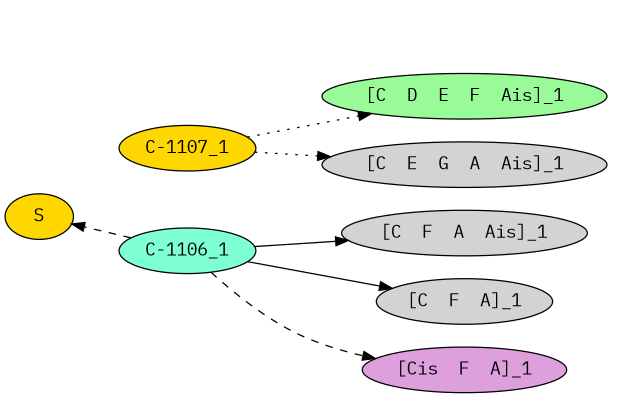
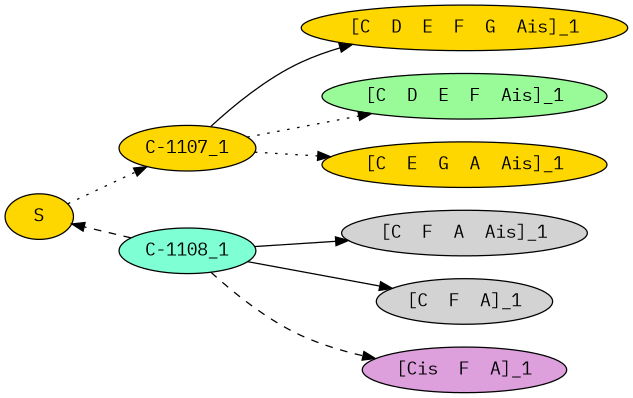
  digraph {
    fontname="IBM Plex Mono"
    rankdir=LR
    node [fillcolor=gold fontname="IBM Plex Mono" style=filled]
    edge [fontname="IBM Plex Mono" style=dotted]
    S
    "C-1107_1"
-   "C-1108_1" [fillcolor=aquamarine label="C-1106_1"]
+   "C-1108_1" [fillcolor=aquamarine]
+   "[C  D  E  F  G  Ais]_1"
    "[C  D  E  F  Ais]_1" [fillcolor=palegreen]
-   "[C  E  G  A  Ais]_1" [fillcolor=lightgrey]
+   "[C  E  G  A  Ais]_1"
    "[C  F  A  Ais]_1" [fillcolor=lightgrey]
    "[C  F  A]_1" [fillcolor=lightgrey]
    "[Cis  F  A]_1" [fillcolor=plum]
    subgraph sub_1 {
      rank=min
      S
    }
    subgraph sub_2 {
      rank=same
      "C-1107_1"
      "C-1108_1"
    }
    subgraph sub_3 {
      rank=same
+     "[C  D  E  F  G  Ais]_1"
      "[C  D  E  F  Ais]_1"
      "[C  E  G  A  Ais]_1"
      "[C  F  A  Ais]_1"
      "[C  F  A]_1"
      "[Cis  F  A]_1"
    }
+   S -> "C-1107_1"
+   "C-1107_1" -> "[C  D  E  F  G  Ais]_1" [style=solid]
    "C-1107_1" -> "[C  D  E  F  Ais]_1"
    "C-1107_1" -> "[C  E  G  A  Ais]_1"
    "C-1108_1" -> S [style=dashed]
    "C-1108_1" -> "[C  F  A  Ais]_1" [style=solid]
    "C-1108_1" -> "[C  F  A]_1" [style=solid]
    "C-1108_1" -> "[Cis  F  A]_1" [style=dashed]
  }
